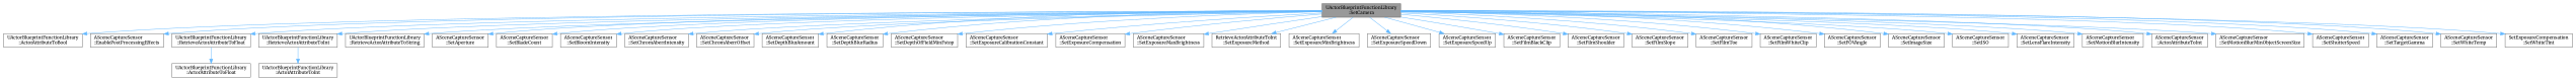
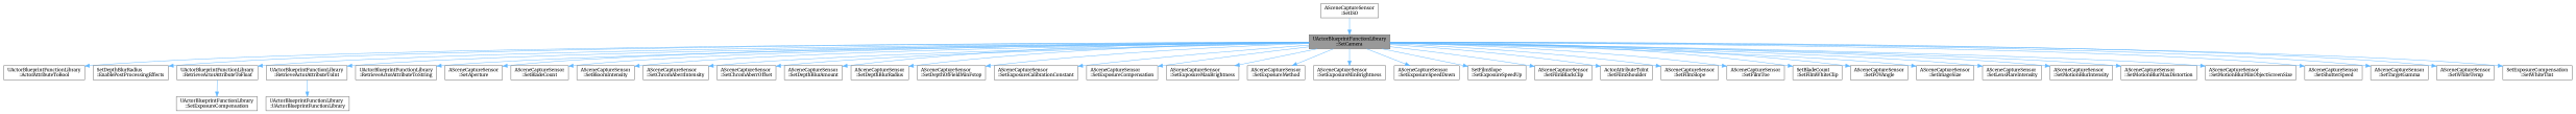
  digraph {
    fontname=Merriweather
    rankdir=TB
    node [color=grey40 fillcolor=white fontname=Merriweather fontsize=10 shape=box style=filled]
    edge [color=steelblue1 fontname=Merriweather fontsize=10 labelfontname=Helvetica labelfontsize=10 style=solid]
    n1 [color=gray40 fillcolor=grey60 fontcolor=black height=0.2 label="UActorBlueprintFunctionLibrary\l::SetCamera" width=0.4]
    n2 [height=0.2 label="UActorBlueprintFunctionLibrary\l::ActorAttributeToBool" width=0.4]
-   n3 [height=0.2 label="ASceneCaptureSensor\l::EnablePostProcessingEffects" width=0.4]
+   n3 [height=0.2 label="SetDepthBlurRadius\l::EnablePostProcessingEffects" width=0.4]
    n4 [height=0.2 label="UActorBlueprintFunctionLibrary\l::RetrieveActorAttributeToFloat" width=0.4]
    n5 [height=0.2 label="UActorBlueprintFunctionLibrary\l::RetrieveActorAttributeToInt" width=0.4]
    n6 [height=0.2 label="UActorBlueprintFunctionLibrary\l::RetrieveActorAttributeToString" width=0.4]
    n7 [height=0.2 label="ASceneCaptureSensor\l::SetAperture" width=0.4]
    n8 [height=0.2 label="ASceneCaptureSensor\l::SetBladeCount" width=0.4]
    n9 [height=0.2 label="ASceneCaptureSensor\l::SetBloomIntensity" width=0.4]
    n10 [height=0.2 label="ASceneCaptureSensor\l::SetChromAberrIntensity" width=0.4]
    n11 [height=0.2 label="ASceneCaptureSensor\l::SetChromAberrOffset" width=0.4]
    n12 [height=0.2 label="ASceneCaptureSensor\l::SetDepthBlurAmount" width=0.4]
    n13 [height=0.2 label="ASceneCaptureSensor\l::SetDepthBlurRadius" width=0.4]
    n14 [height=0.2 label="ASceneCaptureSensor\l::SetDepthOfFieldMinFstop" width=0.4]
    n15 [height=0.2 label="ASceneCaptureSensor\l::SetExposureCalibrationConstant" width=0.4]
    n16 [height=0.2 label="ASceneCaptureSensor\l::SetExposureCompensation" width=0.4]
    n17 [height=0.2 label="ASceneCaptureSensor\l::SetExposureMaxBrightness" width=0.4]
-   n18 [height=0.2 label="RetrieveActorAttributeToInt\l::SetExposureMethod" width=0.4]
+   n18 [height=0.2 label="ASceneCaptureSensor\l::SetExposureMethod" width=0.4]
    n19 [height=0.2 label="ASceneCaptureSensor\l::SetExposureMinBrightness" width=0.4]
    n20 [height=0.2 label="ASceneCaptureSensor\l::SetExposureSpeedDown" width=0.4]
-   n21 [height=0.2 label="ASceneCaptureSensor\l::SetExposureSpeedUp" width=0.4]
+   n21 [height=0.2 label="SetFilmSlope\l::SetExposureSpeedUp" width=0.4]
    n22 [height=0.2 label="ASceneCaptureSensor\l::SetFilmBlackClip" width=0.4]
-   n23 [height=0.2 label="ASceneCaptureSensor\l::SetFilmShoulder" width=0.4]
+   n23 [height=0.2 label="ActorAttributeToInt\l::SetFilmShoulder" width=0.4]
    n24 [height=0.2 label="ASceneCaptureSensor\l::SetFilmSlope" width=0.4]
    n25 [height=0.2 label="ASceneCaptureSensor\l::SetFilmToe" width=0.4]
-   n26 [height=0.2 label="ASceneCaptureSensor\l::SetFilmWhiteClip" width=0.4]
+   n26 [height=0.2 label="SetBladeCount\l::SetFilmWhiteClip" width=0.4]
    n27 [height=0.2 label="ASceneCaptureSensor\l::SetFOVAngle" width=0.4]
    n28 [height=0.2 label="ASceneCaptureSensor\l::SetImageSize" width=0.4]
    n29 [height=0.2 label="ASceneCaptureSensor\l::SetISO" width=0.4]
    n30 [height=0.2 label="ASceneCaptureSensor\l::SetLensFlareIntensity" width=0.4]
    n31 [height=0.2 label="ASceneCaptureSensor\l::SetMotionBlurIntensity" width=0.4]
-   n32 [height=0.2 label="ASceneCaptureSensor\l::ActorAttributeToInt" width=0.4]
+   n32 [height=0.2 label="ASceneCaptureSensor\l::SetMotionBlurMaxDistortion" width=0.4]
    n33 [height=0.2 label="ASceneCaptureSensor\l::SetMotionBlurMinObjectScreenSize" width=0.4]
    n34 [height=0.2 label="ASceneCaptureSensor\l::SetShutterSpeed" width=0.4]
    n35 [height=0.2 label="ASceneCaptureSensor\l::SetTargetGamma" width=0.4]
    n36 [height=0.2 label="ASceneCaptureSensor\l::SetWhiteTemp" width=0.4]
    n37 [height=0.2 label="SetExposureCompensation\l::SetWhiteTint" width=0.4]
-   n38 [height=0.2 label="UActorBlueprintFunctionLibrary\l::ActorAttributeToFloat" width=0.4]
-   n39 [height=0.2 label="UActorBlueprintFunctionLibrary\l::ActorAttributeToInt" width=0.4]
+   n38 [height=0.2 label="UActorBlueprintFunctionLibrary\l::SetExposureCompensation" width=0.4]
+   n39 [height=0.2 label="UActorBlueprintFunctionLibrary\l::UActorBlueprintFunctionLibrary" width=0.4]
    n1 -> n2
    n1 -> n3
    n1 -> n4
    n1 -> n5
    n1 -> n6
    n1 -> n7
    n1 -> n8
    n1 -> n9
    n1 -> n10
    n1 -> n11
    n1 -> n12
    n1 -> n13
    n1 -> n14
    n1 -> n15
    n1 -> n16
    n1 -> n17
    n1 -> n18
    n1 -> n19
    n1 -> n20
    n1 -> n21
    n1 -> n22
    n1 -> n23
    n1 -> n24
    n1 -> n25
    n1 -> n26
    n1 -> n27
    n1 -> n28
-   n1 -> n29
+   n29 -> n1
    n1 -> n30
    n1 -> n31
    n1 -> n32
    n1 -> n33
    n1 -> n34
    n1 -> n35
    n1 -> n36
    n1 -> n37
    n4 -> n38
    n5 -> n39
  }
